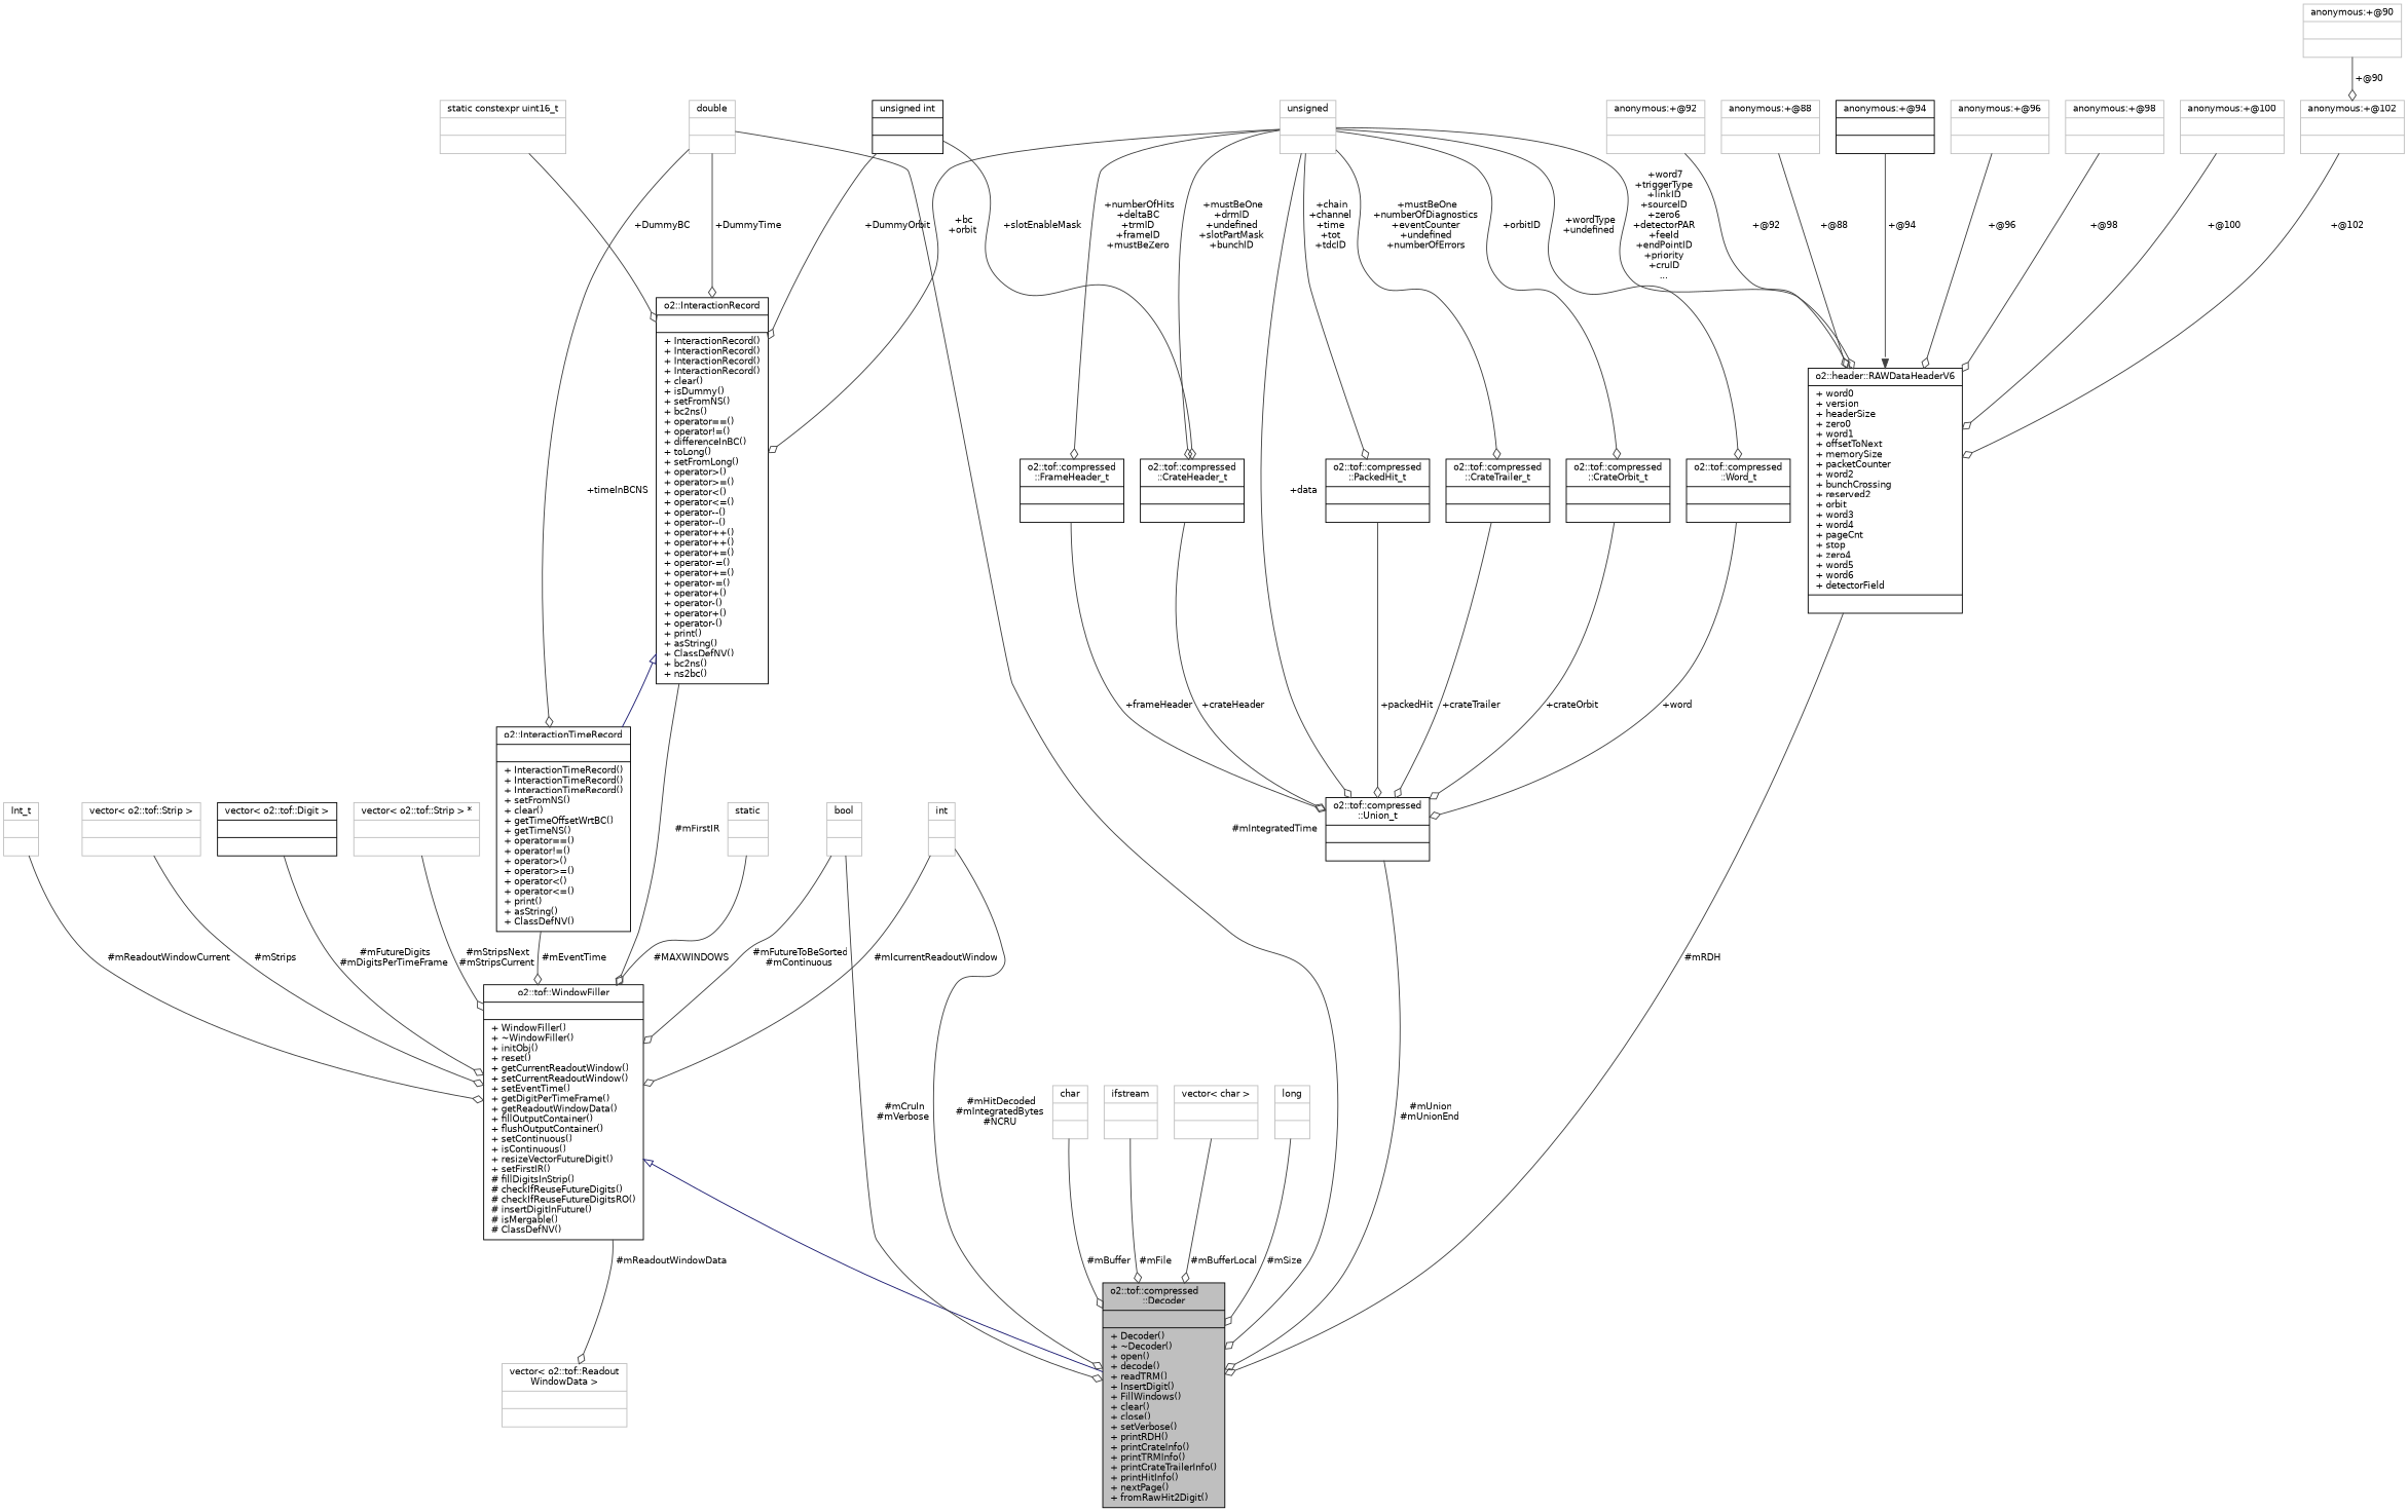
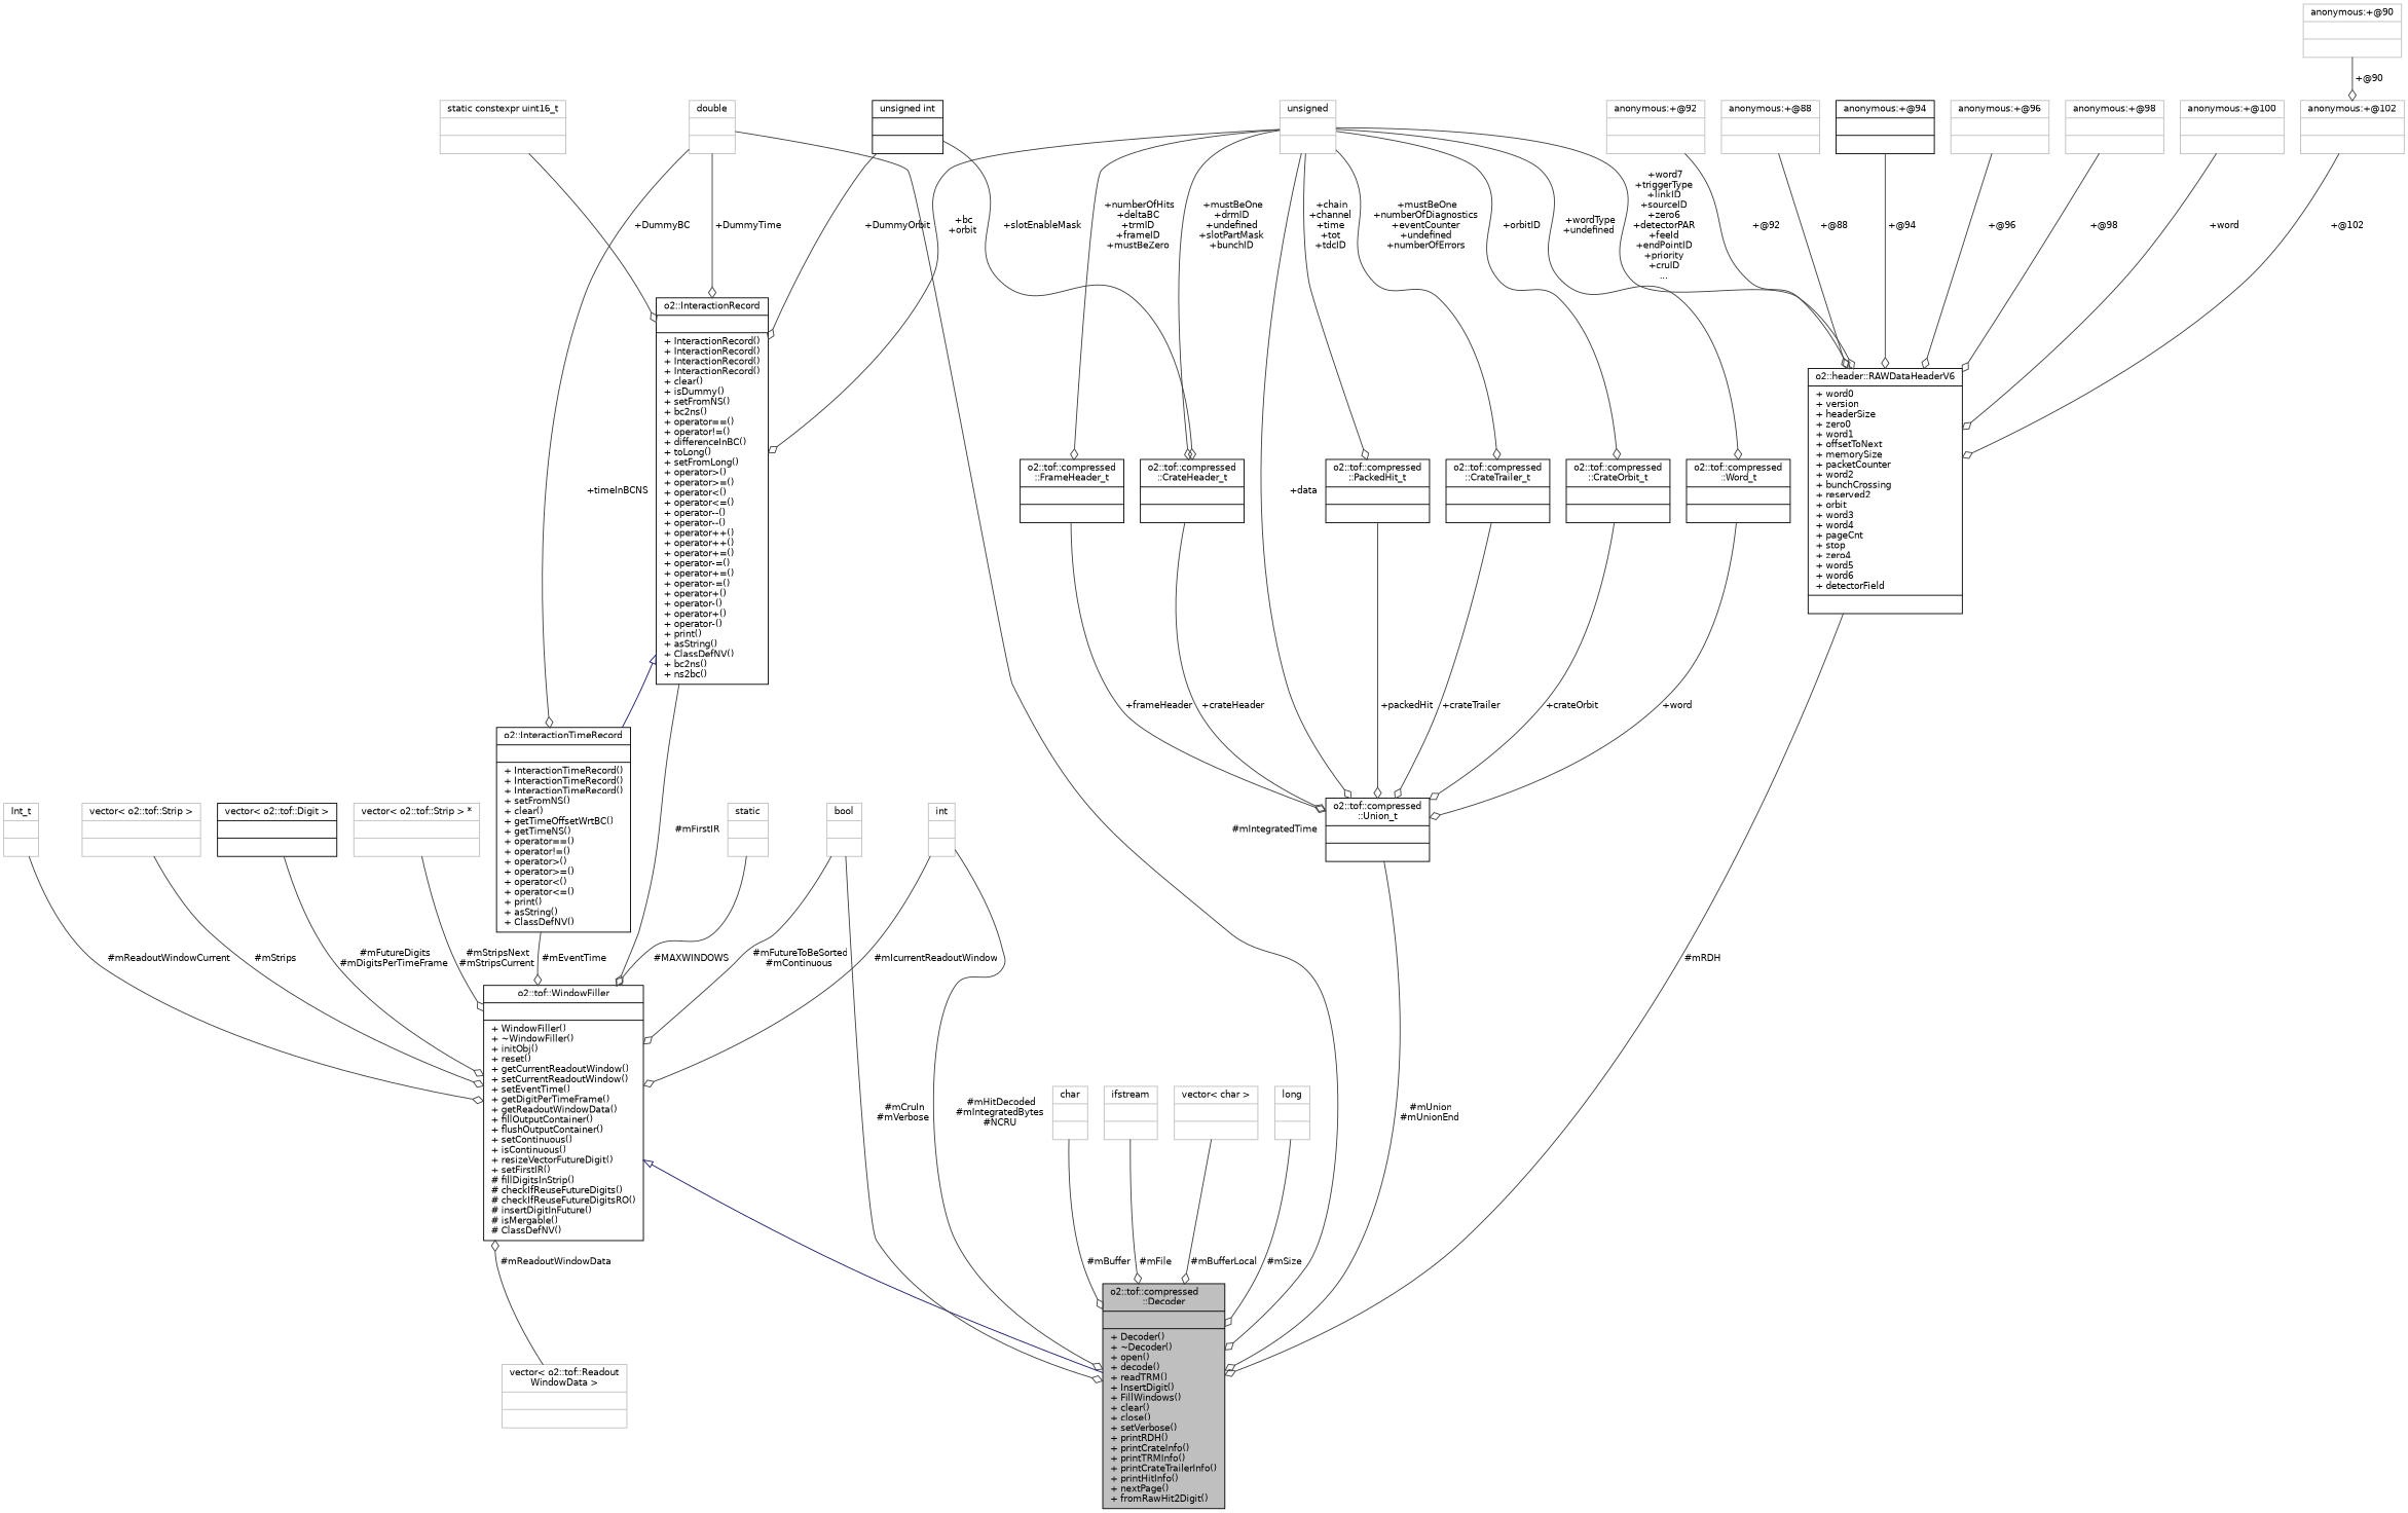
  digraph {
    node [color=grey75 fontname=Helvetica fontsize=10 shape=record]
    edge [color=grey25 fontname=Helvetica fontsize=10 labelfontname=Helvetica labelfontsize=10 style=solid arrowhead=odiamond]
    n1 [color=black fillcolor=grey75 fontcolor=black height=0.2 label="{o2::tof::compressed\l::Decoder\n||+ Decoder()\l+ ~Decoder()\l+ open()\l+ decode()\l+ readTRM()\l+ InsertDigit()\l+ FillWindows()\l+ clear()\l+ close()\l+ setVerbose()\l+ printRDH()\l+ printCrateInfo()\l+ printTRMInfo()\l+ printCrateTrailerInfo()\l+ printHitInfo()\l+ nextPage()\l+ fromRawHit2Digit()\l}" style=filled width=0.4]
    n2 [color=black height=0.2 label="{o2::tof::WindowFiller\n||+ WindowFiller()\l+ ~WindowFiller()\l+ initObj()\l+ reset()\l+ getCurrentReadoutWindow()\l+ setCurrentReadoutWindow()\l+ setEventTime()\l+ getDigitPerTimeFrame()\l+ getReadoutWindowData()\l+ fillOutputContainer()\l+ flushOutputContainer()\l+ setContinuous()\l+ isContinuous()\l+ resizeVectorFutureDigit()\l+ setFirstIR()\l# fillDigitsInStrip()\l# checkIfReuseFutureDigits()\l# checkIfReuseFutureDigitsRO()\l# insertDigitInFuture()\l# isMergable()\l# ClassDefNV()\l}" width=0.4]
    n3 [height=0.2 label="{vector\< o2::tof::Strip \> *\n||}" width=0.4]
    n4 [color=black height=0.2 label="{o2::InteractionRecord\n||+ InteractionRecord()\l+ InteractionRecord()\l+ InteractionRecord()\l+ InteractionRecord()\l+ clear()\l+ isDummy()\l+ setFromNS()\l+ bc2ns()\l+ operator==()\l+ operator!=()\l+ differenceInBC()\l+ toLong()\l+ setFromLong()\l+ operator\>()\l+ operator\>=()\l+ operator\<()\l+ operator\<=()\l+ operator--()\l+ operator--()\l+ operator++()\l+ operator++()\l+ operator+=()\l+ operator-=()\l+ operator+=()\l+ operator-=()\l+ operator+()\l+ operator-()\l+ operator+()\l+ operator-()\l+ print()\l+ asString()\l+ ClassDefNV()\l+ bc2ns()\l+ ns2bc()\l}" width=0.4]
    n5 [color=black height=0.2 label="{o2::InteractionTimeRecord\n||+ InteractionTimeRecord()\l+ InteractionTimeRecord()\l+ InteractionTimeRecord()\l+ setFromNS()\l+ clear()\l+ getTimeOffsetWrtBC()\l+ getTimeNS()\l+ operator==()\l+ operator!=()\l+ operator\>()\l+ operator\>=()\l+ operator\<()\l+ operator\<=()\l+ print()\l+ asString()\l+ ClassDefNV()\l}" width=0.4]
    n6 [height=0.2 label="{double\n||}" width=0.4]
    n7 [color=black height=0.2 label="{unsigned int\n||}" width=0.4]
    n8 [color=black height=0.2 label="{o2::tof::compressed\l::CrateHeader_t\n||}" width=0.4]
    n9 [color=black height=0.2 label="{o2::tof::compressed\l::Union_t\n||}" width=0.4]
    n10 [height=0.2 label="{unsigned\n||}" width=0.4]
    n11 [color=black height=0.2 label="{o2::header::RAWDataHeaderV6\n|+ word0\l+ version\l+ headerSize\l+ zero0\l+ word1\l+ offsetToNext\l+ memorySize\l+ packetCounter\l+ word2\l+ bunchCrossing\l+ reserved2\l+ orbit\l+ word3\l+ word4\l+ pageCnt\l+ stop\l+ zero4\l+ word5\l+ word6\l+ detectorField\l|}" width=0.4]
    n12 [color=black height=0.2 label="{o2::tof::compressed\l::PackedHit_t\n||}" width=0.4]
    n13 [color=black height=0.2 label="{o2::tof::compressed\l::CrateTrailer_t\n||}" width=0.4]
    n14 [color=black height=0.2 label="{o2::tof::compressed\l::CrateOrbit_t\n||}" width=0.4]
    n15 [color=black height=0.2 label="{o2::tof::compressed\l::Word_t\n||}" width=0.4]
    n16 [color=black height=0.2 label="{o2::tof::compressed\l::FrameHeader_t\n||}" width=0.4]
    n17 [height=0.2 label="{static constexpr uint16_t\n||}" width=0.4]
    n18 [height=0.2 label="{vector\< o2::tof::Strip \>\n||}" width=0.4]
    n19 [height=0.2 label="{vector\< o2::tof::Readout\lWindowData \>\n||}" width=0.4]
    n20 [color=black height=0.2 label="{vector\< o2::tof::Digit \>\n||}" width=0.4]
    n21 [height=0.2 label="{int\n||}" width=0.4]
    n22 [height=0.2 label="{bool\n||}" width=0.4]
    n23 [height=0.2 label="{static\n||}" width=0.4]
    n24 [height=0.2 label="{Int_t\n||}" width=0.4]
    n25 [height=0.2 label="{anonymous:+@102\n||}" width=0.4]
    n26 [height=0.2 label="{anonymous:+@92\n||}" width=0.4]
    n27 [height=0.2 label="{anonymous:+@88\n||}" width=0.4]
    n28 [color=black height=0.2 label="{anonymous:+@94\n||}" width=0.4]
    n29 [height=0.2 label="{anonymous:+@90\n||}" width=0.4]
    n30 [height=0.2 label="{anonymous:+@96\n||}" width=0.4]
    n31 [height=0.2 label="{anonymous:+@98\n||}" width=0.4]
    n32 [height=0.2 label="{anonymous:+@100\n||}" width=0.4]
    n33 [height=0.2 label="{char\n||}" width=0.4]
    n34 [height=0.2 label="{ifstream\n||}" width=0.4]
    n35 [height=0.2 label="{vector\< char \>\n||}" width=0.4]
    n36 [height=0.2 label="{long\n||}" width=0.4]
    n2 -> n1 [arrowtail=onormal color=midnightblue dir=back arrowhead=""]
    n3 -> n2 [label=" #mStripsNext\n#mStripsCurrent"]
    n4 -> n2 [label=" #mFirstIR"]
    n4 -> n5 [arrowtail=onormal color=midnightblue dir=back arrowhead=""]
    n5 -> n2 [label=" #mEventTime"]
    n6 -> n1 [label=" #mIntegratedTime"]
    n6 -> n4 [label=" +DummyTime"]
    n6 -> n5 [label=" +timeInBCNS"]
    n7 -> n4 [label=" +DummyOrbit"]
    n7 -> n8 [label=" +slotEnableMask"]
    n8 -> n9 [label=" +crateHeader"]
    n9 -> n1 [label=" #mUnion\n#mUnionEnd"]
    n10 -> n4 [label=" +bc\n+orbit"]
    n10 -> n8 [label=" +mustBeOne\n+drmID\n+undefined\n+slotPartMask\n+bunchID"]
    n10 -> n9 [label=" +data"]
    n10 -> n11 [label=" +word7\n+triggerType\n+linkID\n+sourceID\n+zero6\n+detectorPAR\n+feeId\n+endPointID\n+priority\n+cruID\n..."]
    n10 -> n12 [label=" +chain\n+channel\n+time\n+tot\n+tdcID"]
    n10 -> n13 [label=" +mustBeOne\n+numberOfDiagnostics\n+eventCounter\n+undefined\n+numberOfErrors"]
    n10 -> n14 [label=" +orbitID"]
    n10 -> n15 [label=" +wordType\n+undefined"]
    n10 -> n16 [label=" +numberOfHits\n+deltaBC\n+trmID\n+frameID\n+mustBeZero"]
    n11 -> n1 [label=" #mRDH"]
    n12 -> n9 [label=" +packedHit"]
    n13 -> n9 [label=" +crateTrailer"]
    n14 -> n9 [label=" +crateOrbit"]
    n15 -> n9 [label=" +word"]
    n16 -> n9 [label=" +frameHeader"]
    n17 -> n4 [label=" +DummyBC"]
    n18 -> n2 [label=" #mStrips"]
-   n2 -> n19 [label=" #mReadoutWindowData"]
+   n19 -> n2 [label=" #mReadoutWindowData"]
    n20 -> n2 [label=" #mFutureDigits\n#mDigitsPerTimeFrame"]
    n21 -> n1 [label=" #mHitDecoded\n#mIntegratedBytes\n#NCRU"]
    n21 -> n2 [label=" #mIcurrentReadoutWindow"]
    n22 -> n1 [label=" #mCruIn\n#mVerbose"]
    n22 -> n2 [label=" #mFutureToBeSorted\n#mContinuous"]
    n23 -> n2 [label=" #MAXWINDOWS"]
    n24 -> n2 [label=" #mReadoutWindowCurrent"]
    n25 -> n11 [label=" +@102"]
    n26 -> n11 [label=" +@92"]
    n27 -> n11 [label=" +@88"]
-   n28 -> n11 [arrowhead=normal label=" +@94"]
+   n28 -> n11 [label=" +@94"]
    n29 -> n25 [label=" +@90"]
    n30 -> n11 [label=" +@96"]
    n31 -> n11 [label=" +@98"]
-   n32 -> n11 [label=" +@100"]
+   n32 -> n11 [label=" +word"]
    n33 -> n1 [label=" #mBuffer"]
    n34 -> n1 [label=" #mFile"]
    n35 -> n1 [label=" #mBufferLocal"]
    n36 -> n1 [label=" #mSize"]
  }
